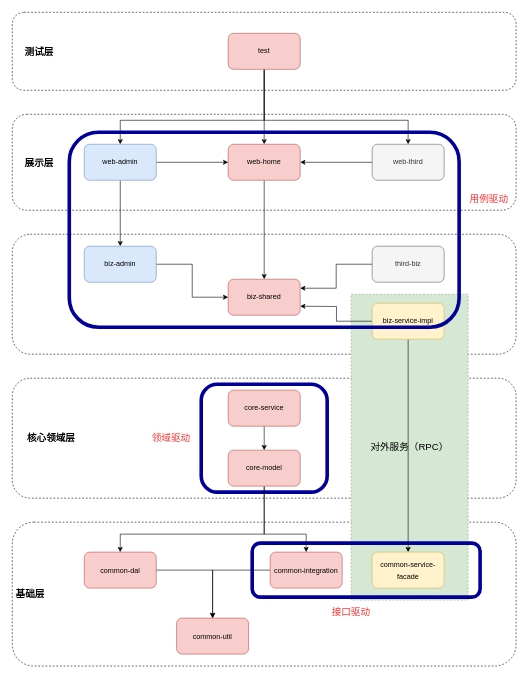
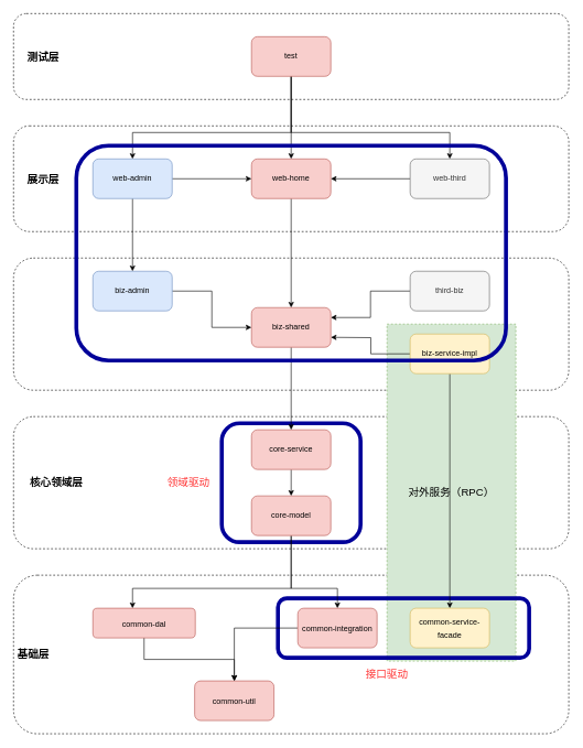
  <mxCell id="0" />
  <mxCell id="1" parent="0" />
  <mxCell id="2" value="" style="rounded=1;whiteSpace=wrap;html=1;dashed=1;" vertex="1" parent="1"><mxGeometry x="20" y="390" width="840" height="200" as="geometry" /></mxCell>
  <mxCell id="3" value="&lt;meta charset=&quot;utf-8&quot;&gt;&lt;span style=&quot;color: rgb(0, 0, 0); font-family: helvetica; font-size: 12px; font-style: normal; font-weight: 400; letter-spacing: normal; text-align: center; text-indent: 0px; text-transform: none; word-spacing: 0px; background-color: rgb(248, 249, 250); display: inline; float: none;&quot;&gt;测试层&lt;/span&gt;" style="rounded=1;whiteSpace=wrap;html=1;dashed=1;" vertex="1" parent="1"><mxGeometry x="20" y="190" width="840" height="160" as="geometry" /></mxCell>
  <mxCell id="4" value="&lt;meta charset=&quot;utf-8&quot;&gt;&lt;span style=&quot;color: rgb(255, 51, 51); font-family: helvetica; font-size: 16px; font-style: normal; font-weight: 400; letter-spacing: normal; text-align: center; text-indent: 0px; text-transform: none; word-spacing: 0px; background-color: rgb(248, 249, 250); display: inline; float: none;&quot;&gt;领域驱动&lt;/span&gt;" style="rounded=1;whiteSpace=wrap;html=1;dashed=1;" vertex="1" parent="1"><mxGeometry x="20" y="630" width="840" height="200" as="geometry" /></mxCell>
  <mxCell id="5" value="" style="rounded=1;whiteSpace=wrap;html=1;fontSize=16;strokeColor=#000099;strokeWidth=6;" vertex="1" parent="1"><mxGeometry x="335" y="640" width="210" height="180" as="geometry" /></mxCell>
  <mxCell id="6" value="" style="rounded=1;whiteSpace=wrap;html=1;fontStyle=1;fontSize=16;dashed=1;" vertex="1" parent="1"><mxGeometry x="20" y="870" width="840" height="240" as="geometry" /></mxCell>
  <mxCell id="7" value="对外服务（RPC）" style="rounded=0;whiteSpace=wrap;html=1;dashed=1;fontSize=16;fillColor=#d5e8d4;strokeColor=#82b366;" vertex="1" parent="1"><mxGeometry x="585" y="490" width="195" height="510" as="geometry" /></mxCell>
  <mxCell id="8" value="" style="rounded=1;whiteSpace=wrap;html=1;fontSize=16;strokeColor=#000099;strokeWidth=6;fillColor=none;" vertex="1" parent="1"><mxGeometry x="420" y="905" width="380" height="90" as="geometry" /></mxCell>
  <mxCell id="9" value="" style="rounded=1;whiteSpace=wrap;html=1;dashed=1;" vertex="1" parent="1"><mxGeometry x="20" y="20" width="840" height="130" as="geometry" /></mxCell>
  <mxCell id="10" style="edgeStyle=orthogonalEdgeStyle;rounded=0;orthogonalLoop=1;jettySize=auto;html=1;entryX=0.5;entryY=0;entryDx=0;entryDy=0;" edge="1" parent="1" source="13" target="15"><mxGeometry relative="1" as="geometry" /></mxCell>
  <mxCell id="11" style="edgeStyle=orthogonalEdgeStyle;rounded=0;orthogonalLoop=1;jettySize=auto;html=1;entryX=0.5;entryY=0;entryDx=0;entryDy=0;" edge="1" parent="1" source="13" target="20"><mxGeometry relative="1" as="geometry"><Array as="points"><mxPoint x="440" y="200" /><mxPoint x="680" y="200" /></Array></mxGeometry></mxCell>
  <mxCell id="12" style="edgeStyle=orthogonalEdgeStyle;rounded=0;orthogonalLoop=1;jettySize=auto;html=1;" edge="1" parent="1" source="13" target="18"><mxGeometry relative="1" as="geometry"><Array as="points"><mxPoint x="440" y="200" /><mxPoint x="200" y="200" /></Array></mxGeometry></mxCell>
  <mxCell id="13" value="test" style="rounded=1;whiteSpace=wrap;html=1;fillColor=#f8cecc;strokeColor=#b85450;" vertex="1" parent="1"><mxGeometry x="380" y="55" width="120" height="60" as="geometry" /></mxCell>
  <mxCell id="14" style="edgeStyle=orthogonalEdgeStyle;rounded=0;orthogonalLoop=1;jettySize=auto;html=1;fontSize=16;" edge="1" parent="1" source="15" target="44"><mxGeometry relative="1" as="geometry" /></mxCell>
  <mxCell id="15" value="web-home" style="rounded=1;whiteSpace=wrap;html=1;fillColor=#f8cecc;strokeColor=#b85450;" vertex="1" parent="1"><mxGeometry x="380" y="240" width="120" height="60" as="geometry" /></mxCell>
  <mxCell id="16" style="edgeStyle=orthogonalEdgeStyle;rounded=0;orthogonalLoop=1;jettySize=auto;html=1;" edge="1" parent="1" source="18" target="15"><mxGeometry relative="1" as="geometry" /></mxCell>
  <mxCell id="17" style="edgeStyle=orthogonalEdgeStyle;rounded=0;orthogonalLoop=1;jettySize=auto;html=1;" edge="1" parent="1" source="18" target="45"><mxGeometry relative="1" as="geometry" /></mxCell>
  <mxCell id="18" value="web-admin" style="rounded=1;whiteSpace=wrap;html=1;fillColor=#dae8fc;strokeColor=#6c8ebf;" vertex="1" parent="1"><mxGeometry x="140" y="240" width="120" height="60" as="geometry" /></mxCell>
  <mxCell id="19" style="edgeStyle=orthogonalEdgeStyle;rounded=0;orthogonalLoop=1;jettySize=auto;html=1;entryX=1;entryY=0.5;entryDx=0;entryDy=0;" edge="1" parent="1" source="20" target="15"><mxGeometry relative="1" as="geometry" /></mxCell>
  <mxCell id="20" value="web-third" style="rounded=1;whiteSpace=wrap;html=1;fillColor=#f5f5f5;strokeColor=#666666;fontColor=#333333;" vertex="1" parent="1"><mxGeometry x="620" y="240" width="120" height="60" as="geometry" /></mxCell>
  <mxCell id="21" value="测试层" style="text;html=1;strokeColor=none;fillColor=none;align=center;verticalAlign=middle;whiteSpace=wrap;rounded=0;fontStyle=1;fontSize=16;" vertex="1" parent="1"><mxGeometry x="40" y="75" width="50" height="20" as="geometry" /></mxCell>
  <mxCell id="22" value="展示层" style="text;html=1;strokeColor=none;fillColor=none;align=center;verticalAlign=middle;whiteSpace=wrap;rounded=0;fontStyle=1;fontSize=16;" vertex="1" parent="1"><mxGeometry x="40" y="260" width="50" height="20" as="geometry" /></mxCell>
  <mxCell id="23" style="edgeStyle=orthogonalEdgeStyle;rounded=0;orthogonalLoop=1;jettySize=auto;html=1;entryX=0;entryY=0.5;entryDx=0;entryDy=0;" edge="1" parent="1" source="45" target="44"><mxGeometry relative="1" as="geometry" /></mxCell>
  <mxCell id="24" style="edgeStyle=orthogonalEdgeStyle;rounded=0;orthogonalLoop=1;jettySize=auto;html=1;entryX=1;entryY=0.25;entryDx=0;entryDy=0;" edge="1" parent="1" source="42" target="44"><mxGeometry relative="1" as="geometry" /></mxCell>
  <mxCell id="25" style="edgeStyle=orthogonalEdgeStyle;rounded=0;orthogonalLoop=1;jettySize=auto;html=1;" edge="1" parent="1" source="27"><mxGeometry relative="1" as="geometry"><mxPoint x="500" y="510" as="targetPoint" /></mxGeometry></mxCell>
  <mxCell id="26" style="edgeStyle=orthogonalEdgeStyle;rounded=0;orthogonalLoop=1;jettySize=auto;html=1;fontSize=16;" edge="1" parent="1" source="27" target="35"><mxGeometry relative="1" as="geometry" /></mxCell>
  <mxCell id="27" value="biz-service-impl" style="rounded=1;whiteSpace=wrap;html=1;fillColor=#fff2cc;strokeColor=#d6b656;" vertex="1" parent="1"><mxGeometry x="620" y="505" width="120" height="60" as="geometry" /></mxCell>
  <mxCell id="28" style="edgeStyle=orthogonalEdgeStyle;rounded=0;orthogonalLoop=1;jettySize=auto;html=1;" edge="1" parent="1" source="29" target="32"><mxGeometry relative="1" as="geometry" /></mxCell>
  <mxCell id="29" value="core-service" style="rounded=1;whiteSpace=wrap;html=1;fillColor=#f8cecc;strokeColor=#b85450;" vertex="1" parent="1"><mxGeometry x="380" y="650" width="120" height="60" as="geometry" /></mxCell>
  <mxCell id="30" style="edgeStyle=orthogonalEdgeStyle;rounded=0;orthogonalLoop=1;jettySize=auto;html=1;fontSize=16;" edge="1" parent="1" source="32" target="40"><mxGeometry relative="1" as="geometry"><Array as="points"><mxPoint x="440" y="890" /><mxPoint x="510" y="890" /></Array></mxGeometry></mxCell>
  <mxCell id="31" style="edgeStyle=orthogonalEdgeStyle;rounded=0;orthogonalLoop=1;jettySize=auto;html=1;fontSize=16;" edge="1" parent="1" source="32" target="38"><mxGeometry relative="1" as="geometry"><Array as="points"><mxPoint x="440" y="890" /><mxPoint x="200" y="890" /></Array></mxGeometry></mxCell>
  <mxCell id="32" value="core-model" style="rounded=1;whiteSpace=wrap;html=1;fillColor=#f8cecc;strokeColor=#b85450;" vertex="1" parent="1"><mxGeometry x="380" y="750" width="120" height="60" as="geometry" /></mxCell>
  <mxCell id="33" value="核心领域层" style="text;html=1;strokeColor=none;fillColor=none;align=center;verticalAlign=middle;whiteSpace=wrap;rounded=0;fontStyle=1;fontSize=16;" vertex="1" parent="1"><mxGeometry x="40" y="720" width="90" height="20" as="geometry" /></mxCell>
  <mxCell id="34" value="基础层" style="text;html=1;strokeColor=none;fillColor=none;align=center;verticalAlign=middle;whiteSpace=wrap;rounded=0;fontStyle=1;fontSize=16;" vertex="1" parent="1"><mxGeometry x="25" y="980" width="50" height="20" as="geometry" /></mxCell>
  <mxCell id="35" value="&lt;font style=&quot;font-size: 12px&quot;&gt;common-service-facade&lt;/font&gt;" style="rounded=1;whiteSpace=wrap;html=1;fontSize=16;fillColor=#fff2cc;strokeColor=#d6b656;" vertex="1" parent="1"><mxGeometry x="620" y="920" width="120" height="60" as="geometry" /></mxCell>
  <mxCell id="36" value="&lt;font style=&quot;font-size: 12px&quot;&gt;common-util&lt;/font&gt;" style="rounded=1;whiteSpace=wrap;html=1;fontSize=16;fillColor=#f8cecc;strokeColor=#b85450;" vertex="1" parent="1"><mxGeometry x="294" y="1030" width="120" height="60" as="geometry" /></mxCell>
  <mxCell id="37" style="edgeStyle=orthogonalEdgeStyle;rounded=0;orthogonalLoop=1;jettySize=auto;html=1;fontSize=16;" edge="1" parent="1" source="38" target="36"><mxGeometry relative="1" as="geometry" /></mxCell>
- <mxCell id="38" value="&lt;font style=&quot;font-size: 12px&quot;&gt;common-dal&lt;/font&gt;" style="rounded=1;whiteSpace=wrap;html=1;fontSize=16;fillColor=#f8cecc;strokeColor=#b85450;" vertex="1" parent="1"><mxGeometry x="140" y="920" width="120" height="60" as="geometry" /></mxCell>
+ <mxCell id="38" value="&lt;font style=&quot;font-size: 12px&quot;&gt;common-dal&lt;/font&gt;" style="rounded=1;whiteSpace=wrap;html=1;fontSize=16;fillColor=#f8cecc;strokeColor=#b85450;" vertex="1" parent="1"><mxGeometry x="140" y="920" width="155" height="45" as="geometry" /></mxCell>
  <mxCell id="39" style="edgeStyle=orthogonalEdgeStyle;rounded=0;orthogonalLoop=1;jettySize=auto;html=1;fontSize=16;" edge="1" parent="1" source="40" target="36"><mxGeometry relative="1" as="geometry" /></mxCell>
  <mxCell id="40" value="&lt;font style=&quot;font-size: 12px&quot;&gt;common-integration&lt;/font&gt;" style="rounded=1;whiteSpace=wrap;html=1;fontSize=16;fillColor=#f8cecc;strokeColor=#b85450;" vertex="1" parent="1"><mxGeometry x="450" y="920" width="120" height="60" as="geometry" /></mxCell>
  <mxCell id="41" value="&lt;font color=&quot;#ff3333&quot;&gt;领域驱动&lt;/font&gt;" style="text;html=1;strokeColor=none;fillColor=none;align=center;verticalAlign=middle;whiteSpace=wrap;rounded=0;fontSize=16;" vertex="1" parent="1"><mxGeometry x="250" y="720" width="70" height="20" as="geometry" /></mxCell>
  <mxCell id="42" value="third-biz" style="rounded=1;whiteSpace=wrap;html=1;fillColor=#f5f5f5;strokeColor=#666666;fontColor=#333333;" vertex="1" parent="1"><mxGeometry x="620" y="410" width="120" height="60" as="geometry" /></mxCell>
+ <mxCell id="43" style="edgeStyle=orthogonalEdgeStyle;rounded=0;orthogonalLoop=1;jettySize=auto;html=1;fontSize=16;" edge="1" parent="1" source="44" target="29"><mxGeometry relative="1" as="geometry" /></mxCell>
  <mxCell id="44" value="biz-shared" style="rounded=1;whiteSpace=wrap;html=1;fillColor=#f8cecc;strokeColor=#b85450;" vertex="1" parent="1"><mxGeometry x="380" y="465" width="120" height="60" as="geometry" /></mxCell>
  <mxCell id="45" value="biz-admin" style="rounded=1;whiteSpace=wrap;html=1;fillColor=#dae8fc;strokeColor=#6c8ebf;" vertex="1" parent="1"><mxGeometry x="140" y="410" width="120" height="60" as="geometry" /></mxCell>
  <mxCell id="46" value="&lt;font color=&quot;#ff3333&quot;&gt;接口驱动&lt;/font&gt;" style="text;html=1;strokeColor=none;fillColor=none;align=center;verticalAlign=middle;whiteSpace=wrap;rounded=0;fontSize=16;" vertex="1" parent="1"><mxGeometry x="550" y="1010" width="70" height="20" as="geometry" /></mxCell>
- <mxCell id="47" value="&lt;font color=&quot;#ff3333&quot;&gt;用例驱动&lt;/font&gt;" style="text;html=1;strokeColor=none;fillColor=none;align=center;verticalAlign=middle;whiteSpace=wrap;rounded=0;fontSize=16;" vertex="1" parent="1"><mxGeometry x="780" y="320" width="70" height="20" as="geometry" /></mxCell>
  <mxCell id="48" value="" style="rounded=1;whiteSpace=wrap;html=1;fontSize=16;strokeColor=#000099;strokeWidth=6;fillColor=none;" vertex="1" parent="1"><mxGeometry x="115" y="220" width="650" height="325" as="geometry" /></mxCell>
